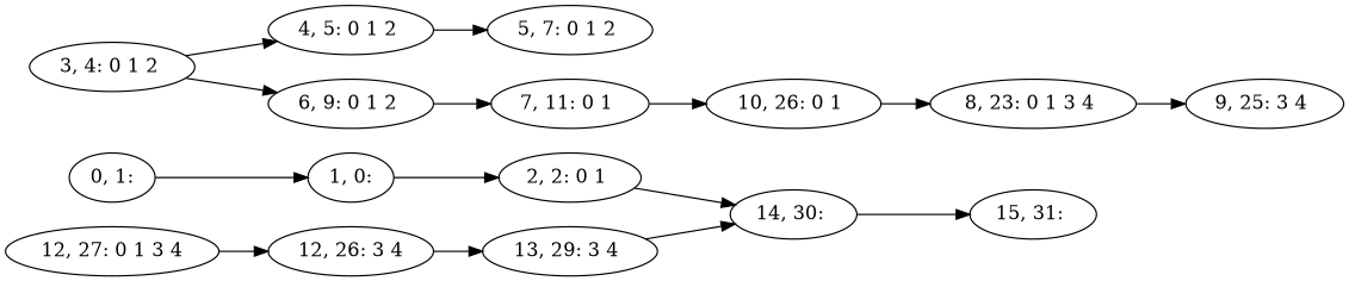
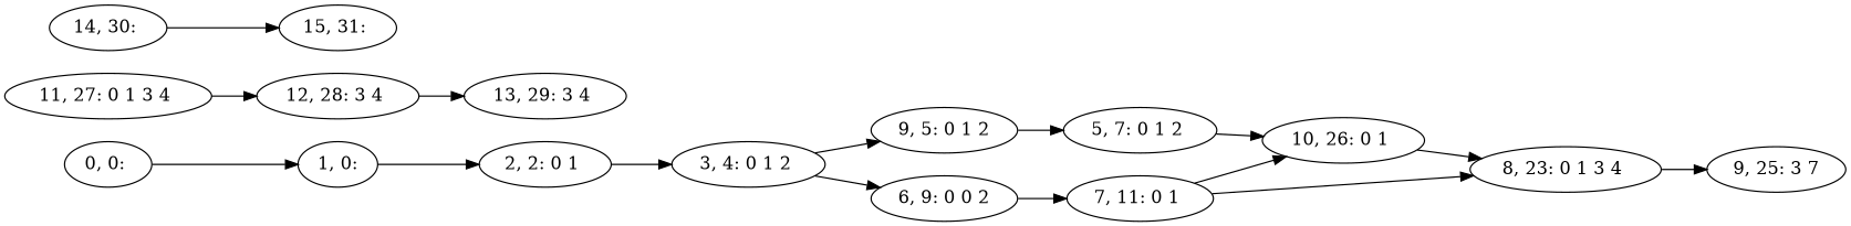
  digraph {
    rankdir=LR
-   n1 [label="0, 1:"]
+   n1 [label="0, 0: "]
    n2 [label="1, 0:"]
    n3 [label="2, 2: 0 1 "]
    n4 [label="3, 4: 0 1 2 "]
-   n5 [label="4, 5: 0 1 2 "]
-   n6 [label="6, 9: 0 1 2 "]
+   n5 [label="9, 5: 0 1 2"]
+   n6 [label="6, 9: 0 0 2"]
    n7 [label="5, 7: 0 1 2 "]
    n8 [label="10, 26: 0 1 "]
    n9 [label="7, 11: 0 1 "]
    n10 [label="8, 23: 0 1 3 4 "]
-   n11 [label="9, 25: 3 4 "]
-   n12 [label="12, 26: 3 4"]
+   n11 [label="9, 25: 3 7"]
+   n12 [label="12, 28: 3 4 "]
    n13 [label="13, 29: 3 4 "]
-   n14 [label="12, 27: 0 1 3 4"]
+   n14 [label="11, 27: 0 1 3 4 "]
    n15 [label="14, 30: "]
    n16 [label="15, 31: "]
    n1 -> n2
    n2 -> n3
-   n3 -> n15
+   n3 -> n4
    n4 -> n5
    n4 -> n6
    n5 -> n7
    n6 -> n9
+   n7 -> n8
    n8 -> n10
    n9 -> n8
+   n9 -> n10
    n10 -> n11
    n12 -> n13
-   n13 -> n15
    n14 -> n12
    n15 -> n16
  }
